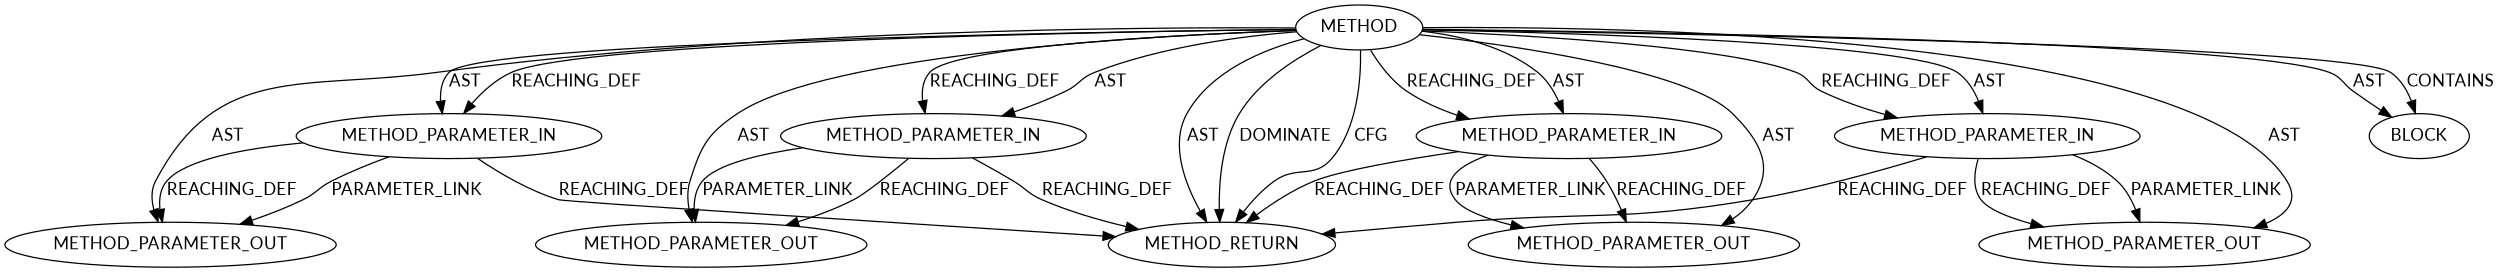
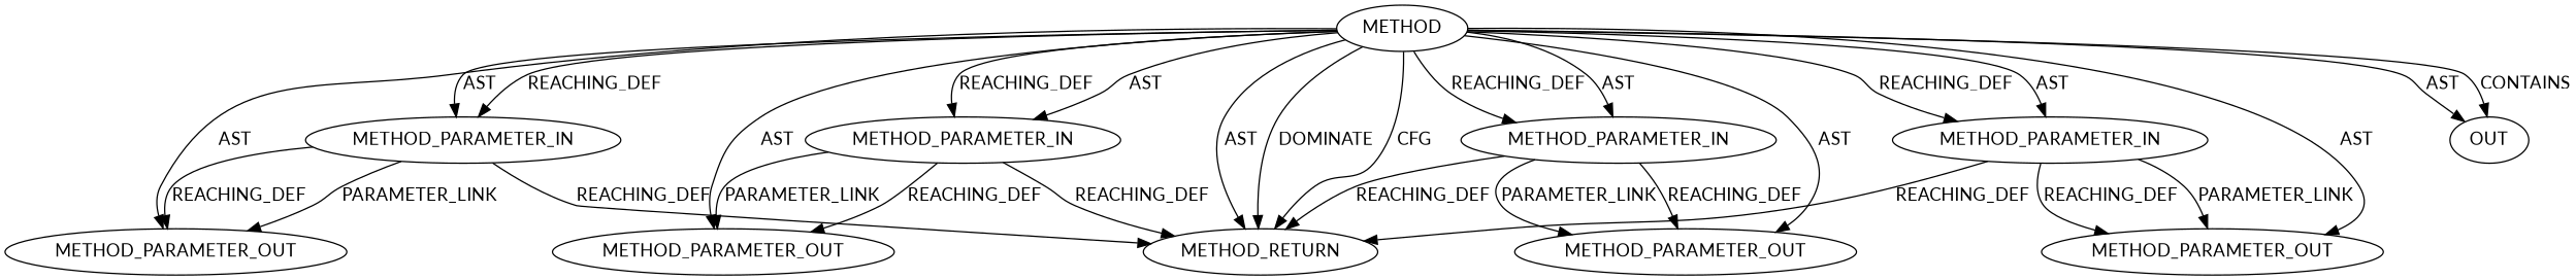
  digraph {
    fontname=Lato
    node [CODE="<empty>" ORDER=2 fontname=Lato EVALUATION_STRATEGY=BY_VALUE IS_VARIADIC=false TYPE_FULL_NAME=ANY]
    edge [fontname=Lato]
    n1 [AST_PARENT_FULL_NAME="<global>" AST_PARENT_TYPE=NAMESPACE_BLOCK FILENAME="<empty>" FULL_NAME=dout IS_EXTERNAL=true NAME=dout ORDER=0 label=METHOD EVALUATION_STRATEGY="" IS_VARIADIC="" TYPE_FULL_NAME=""]
    n2 [CODE=p4 INDEX=4 NAME=p4 ORDER=4 label=METHOD_PARAMETER_IN]
    n3 [CODE=p2 INDEX=2 NAME=p2 label=METHOD_PARAMETER_OUT]
    n4 [CODE=p2 INDEX=2 NAME=p2 label=METHOD_PARAMETER_IN]
    n5 [CODE=p3 INDEX=3 NAME=p3 ORDER=3 label=METHOD_PARAMETER_OUT]
    n6 [CODE=RET label=METHOD_RETURN IS_VARIADIC=""]
    n7 [CODE=p3 INDEX=3 NAME=p3 ORDER=3 label=METHOD_PARAMETER_IN]
    n8 [CODE=p1 INDEX=1 NAME=p1 ORDER=1 label=METHOD_PARAMETER_IN]
    n9 [CODE=p4 INDEX=4 NAME=p4 ORDER=4 label=METHOD_PARAMETER_OUT]
    n10 [CODE=p1 INDEX=1 NAME=p1 ORDER=1 label=METHOD_PARAMETER_OUT]
-   n11 [ARGUMENT_INDEX=1 ORDER=1 label=BLOCK EVALUATION_STRATEGY="" IS_VARIADIC=""]
+   n11 [ARGUMENT_INDEX=1 ORDER=1 label=OUT EVALUATION_STRATEGY="" IS_VARIADIC=""]
    n1 -> n2 [label=REACHING_DEF]
    n1 -> n2 [label=AST]
    n1 -> n3 [label=AST]
    n1 -> n4 [label=AST]
    n1 -> n4 [label=REACHING_DEF]
    n1 -> n5 [label=AST]
    n1 -> n6 [label=DOMINATE]
    n1 -> n6 [label=CFG]
    n1 -> n6 [label=AST]
    n1 -> n7 [label=REACHING_DEF]
    n1 -> n7 [label=AST]
    n1 -> n8 [label=AST]
    n1 -> n8 [label=REACHING_DEF]
    n1 -> n9 [label=AST]
    n1 -> n10 [label=AST]
    n1 -> n11 [label=CONTAINS]
    n1 -> n11 [label=AST]
    n2 -> n6 [VARIABLE=p4 label=REACHING_DEF]
    n2 -> n9 [label=PARAMETER_LINK]
    n2 -> n9 [VARIABLE=p4 label=REACHING_DEF]
    n4 -> n3 [label=PARAMETER_LINK]
    n4 -> n3 [VARIABLE=p2 label=REACHING_DEF]
    n4 -> n6 [VARIABLE=p2 label=REACHING_DEF]
    n7 -> n5 [label=PARAMETER_LINK]
    n7 -> n5 [VARIABLE=p3 label=REACHING_DEF]
    n7 -> n6 [VARIABLE=p3 label=REACHING_DEF]
    n8 -> n6 [VARIABLE=p1 label=REACHING_DEF]
    n8 -> n10 [label=PARAMETER_LINK]
    n8 -> n10 [VARIABLE=p1 label=REACHING_DEF]
  }
